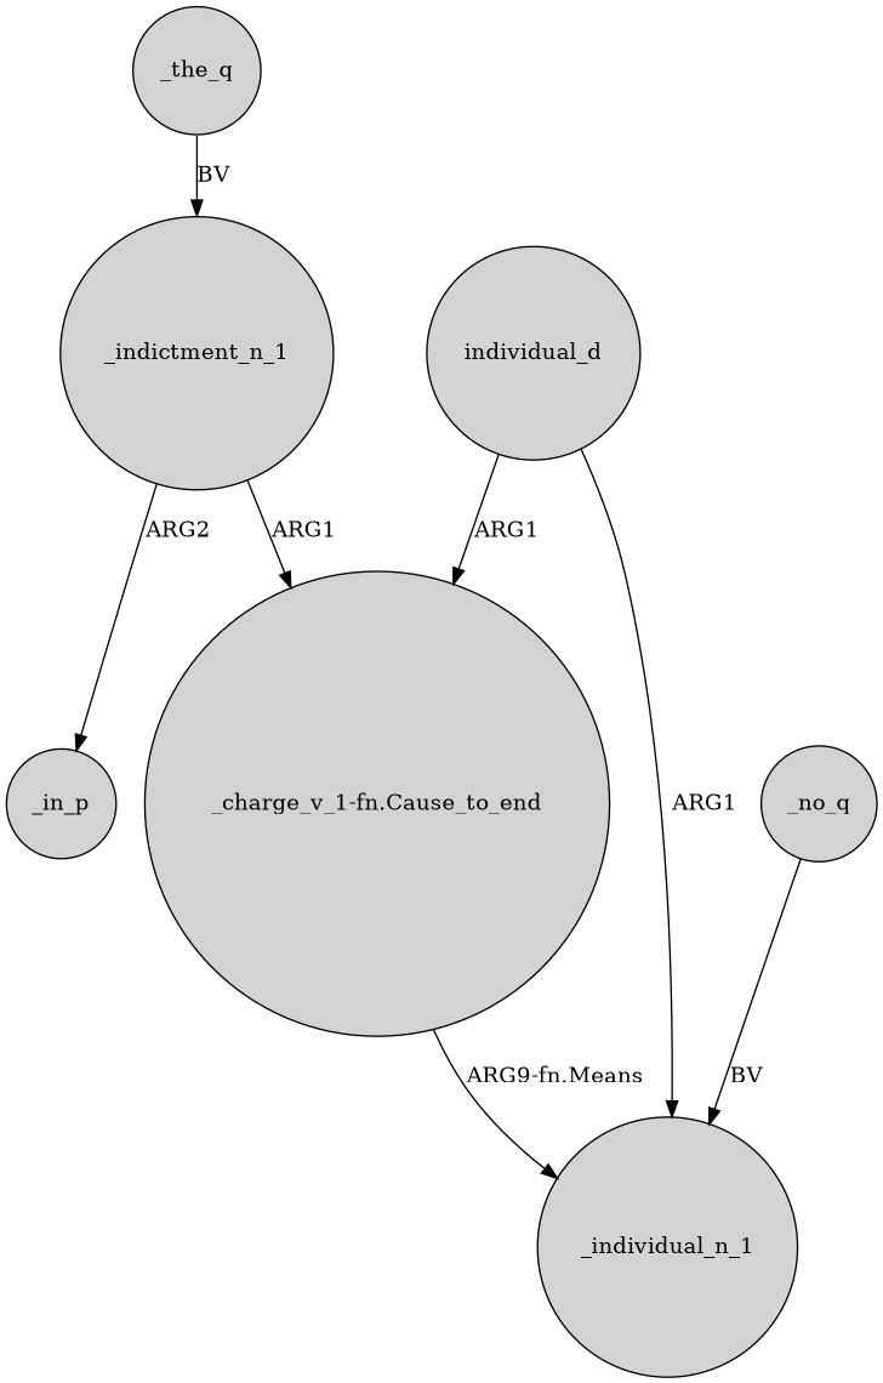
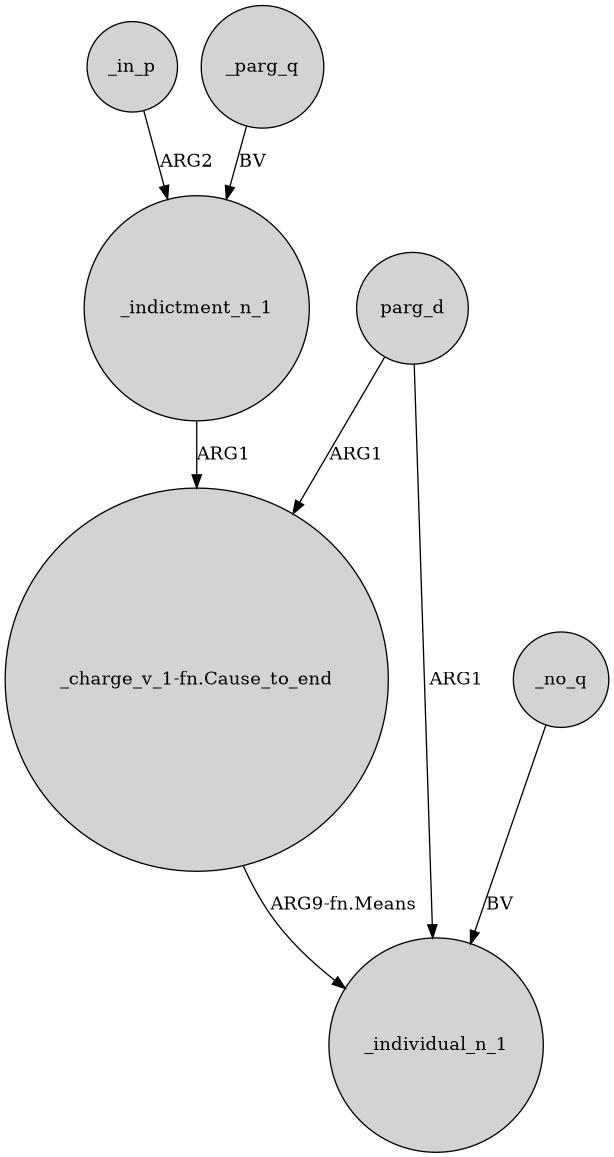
  digraph {
    node [shape=circle style=filled]
    _in_p
    _indictment_n_1
    "_charge_v_1-fn.Cause_to_end"
    _individual_n_1
-   parg_d [label=individual_d]
+   parg_d
    _no_q
-   _the_q
-   _indictment_n_1 -> _in_p [label=ARG2]
+   _the_q [label=_parg_q]
+   _in_p -> _indictment_n_1 [label=ARG2]
    _indictment_n_1 -> "_charge_v_1-fn.Cause_to_end" [label=ARG1]
    "_charge_v_1-fn.Cause_to_end" -> _individual_n_1 [label="ARG9-fn.Means"]
    parg_d -> "_charge_v_1-fn.Cause_to_end" [label=ARG1]
    parg_d -> _individual_n_1 [label=ARG1]
    _no_q -> _individual_n_1 [label=BV]
    _the_q -> _indictment_n_1 [label=BV]
  }
